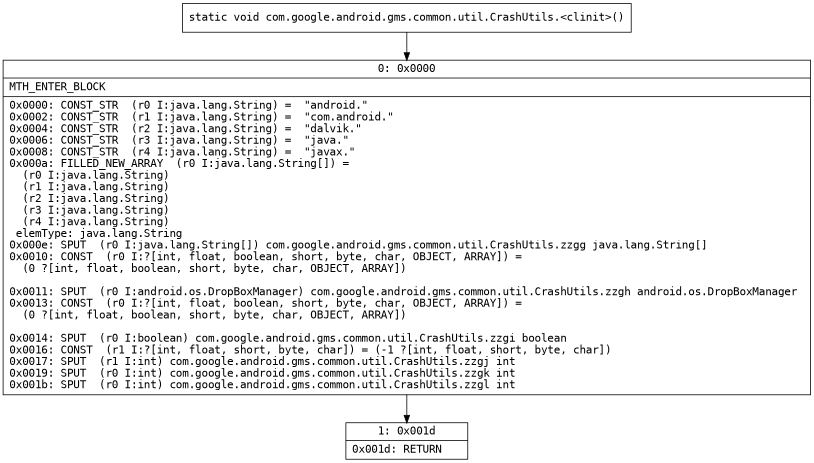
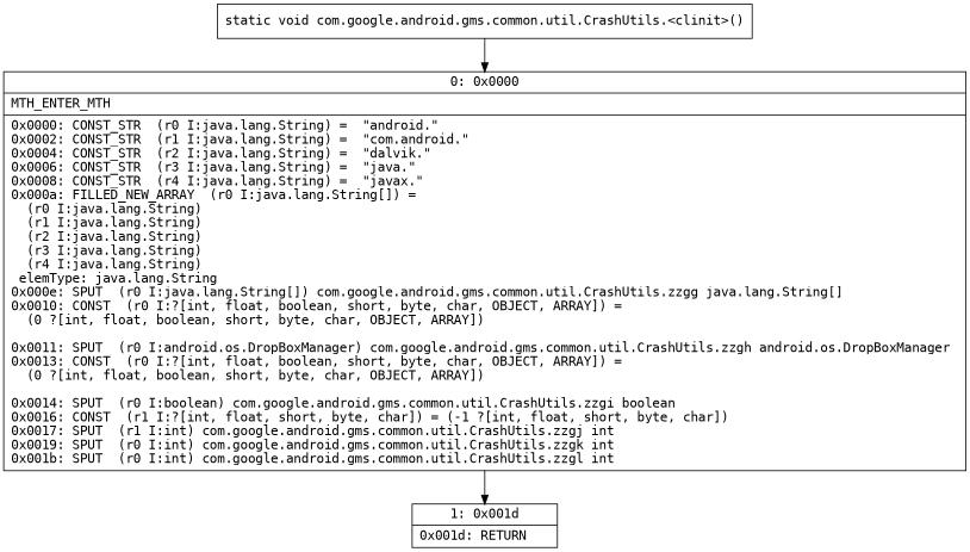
  digraph {
    fontname="DejaVu Sans Mono"
    node [shape=record fontname="DejaVu Sans Mono"]
    edge [fontname="DejaVu Sans Mono"]
-   n1 [label="{0\:\ 0x0000|MTH_ENTER_BLOCK\l|0x0000: CONST_STR  (r0 I:java.lang.String) =  \"android.\" \l0x0002: CONST_STR  (r1 I:java.lang.String) =  \"com.android.\" \l0x0004: CONST_STR  (r2 I:java.lang.String) =  \"dalvik.\" \l0x0006: CONST_STR  (r3 I:java.lang.String) =  \"java.\" \l0x0008: CONST_STR  (r4 I:java.lang.String) =  \"javax.\" \l0x000a: FILLED_NEW_ARRAY  (r0 I:java.lang.String[]) = \l  (r0 I:java.lang.String)\l  (r1 I:java.lang.String)\l  (r2 I:java.lang.String)\l  (r3 I:java.lang.String)\l  (r4 I:java.lang.String)\l elemType: java.lang.String \l0x000e: SPUT  (r0 I:java.lang.String[]) com.google.android.gms.common.util.CrashUtils.zzgg java.lang.String[] \l0x0010: CONST  (r0 I:?[int, float, boolean, short, byte, char, OBJECT, ARRAY]) = \l  (0 ?[int, float, boolean, short, byte, char, OBJECT, ARRAY])\l \l0x0011: SPUT  (r0 I:android.os.DropBoxManager) com.google.android.gms.common.util.CrashUtils.zzgh android.os.DropBoxManager \l0x0013: CONST  (r0 I:?[int, float, boolean, short, byte, char, OBJECT, ARRAY]) = \l  (0 ?[int, float, boolean, short, byte, char, OBJECT, ARRAY])\l \l0x0014: SPUT  (r0 I:boolean) com.google.android.gms.common.util.CrashUtils.zzgi boolean \l0x0016: CONST  (r1 I:?[int, float, short, byte, char]) = (\-1 ?[int, float, short, byte, char]) \l0x0017: SPUT  (r1 I:int) com.google.android.gms.common.util.CrashUtils.zzgj int \l0x0019: SPUT  (r0 I:int) com.google.android.gms.common.util.CrashUtils.zzgk int \l0x001b: SPUT  (r0 I:int) com.google.android.gms.common.util.CrashUtils.zzgl int \l}"]
+   n1 [label="{0\:\ 0x0000|MTH_ENTER_MTH\l|0x0000: CONST_STR  (r0 I:java.lang.String) =  \"android.\" \l0x0002: CONST_STR  (r1 I:java.lang.String) =  \"com.android.\" \l0x0004: CONST_STR  (r2 I:java.lang.String) =  \"dalvik.\" \l0x0006: CONST_STR  (r3 I:java.lang.String) =  \"java.\" \l0x0008: CONST_STR  (r4 I:java.lang.String) =  \"javax.\" \l0x000a: FILLED_NEW_ARRAY  (r0 I:java.lang.String[]) = \l  (r0 I:java.lang.String)\l  (r1 I:java.lang.String)\l  (r2 I:java.lang.String)\l  (r3 I:java.lang.String)\l  (r4 I:java.lang.String)\l elemType: java.lang.String \l0x000e: SPUT  (r0 I:java.lang.String[]) com.google.android.gms.common.util.CrashUtils.zzgg java.lang.String[] \l0x0010: CONST  (r0 I:?[int, float, boolean, short, byte, char, OBJECT, ARRAY]) = \l  (0 ?[int, float, boolean, short, byte, char, OBJECT, ARRAY])\l \l0x0011: SPUT  (r0 I:android.os.DropBoxManager) com.google.android.gms.common.util.CrashUtils.zzgh android.os.DropBoxManager \l0x0013: CONST  (r0 I:?[int, float, boolean, short, byte, char, OBJECT, ARRAY]) = \l  (0 ?[int, float, boolean, short, byte, char, OBJECT, ARRAY])\l \l0x0014: SPUT  (r0 I:boolean) com.google.android.gms.common.util.CrashUtils.zzgi boolean \l0x0016: CONST  (r1 I:?[int, float, short, byte, char]) = (\-1 ?[int, float, short, byte, char]) \l0x0017: SPUT  (r1 I:int) com.google.android.gms.common.util.CrashUtils.zzgj int \l0x0019: SPUT  (r0 I:int) com.google.android.gms.common.util.CrashUtils.zzgk int \l0x001b: SPUT  (r0 I:int) com.google.android.gms.common.util.CrashUtils.zzgl int \l}"]
    n2 [label="{1\:\ 0x001d|0x001d: RETURN   \l}"]
    n3 [label="{static void com.google.android.gms.common.util.CrashUtils.\<clinit\>() }"]
    n1 -> n2
    n3 -> n1
  }
